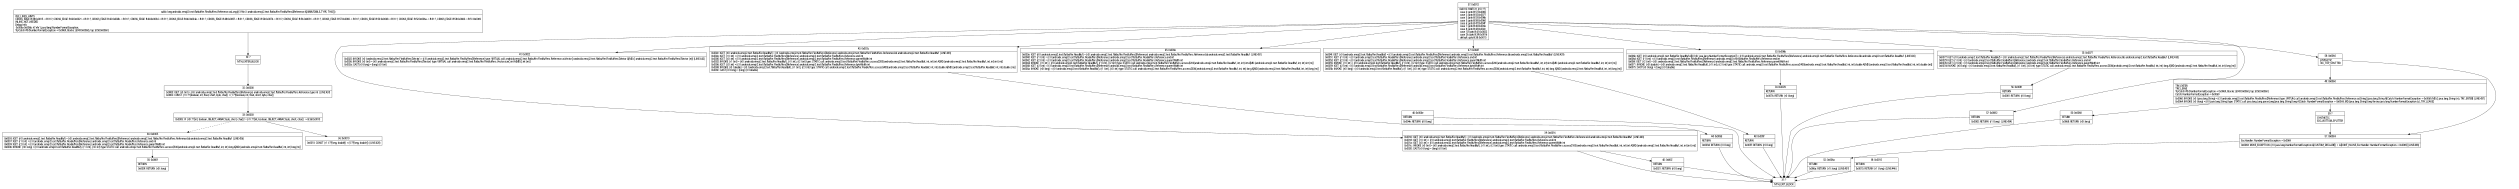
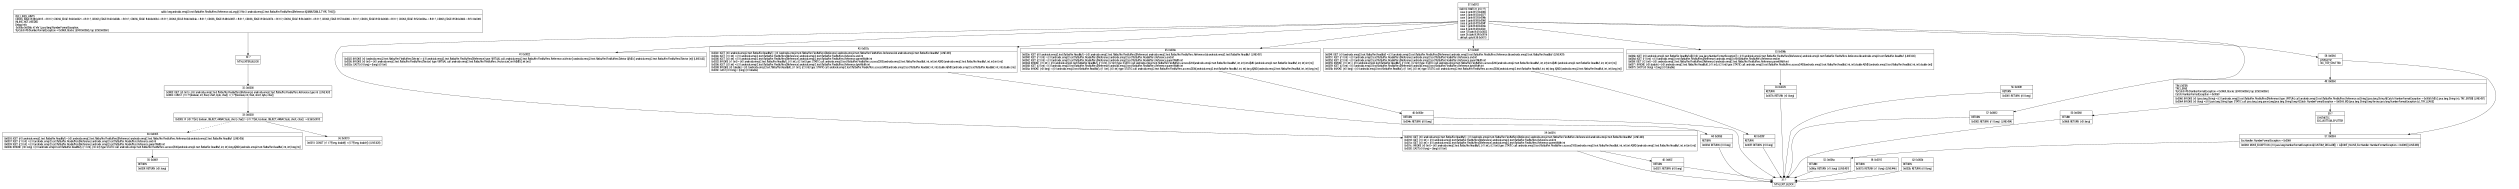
  digraph {
    fontname="Roboto Condensed"
    node [fontname="Roboto Condensed" shape=record]
    edge [fontname="Roboto Condensed"]
    n1 [label="{30\:\ ?|MTH_ENTER_BLOCK\l}"]
    n2 [label="{32\:\ 0x0000|0x0000: IGET  (r0 I:int) = (r3 I:androidx.emoji2.text.flatbuffer.FlexBuffers$Reference) androidx.emoji2.text.flatbuffer.FlexBuffers.Reference.type int  (LINE:424)\l0x0002: CONST  (r1 I:??[boolean, int, float, short, byte, char]) = (1 ??[boolean, int, float, short, byte, char]) \l}"]
    n3 [label="{33\:\ 0x0003|0x0003: IF  (r0 I:??[int, boolean, OBJECT, ARRAY, byte, short, char]) != (r1 I:??[int, boolean, OBJECT, ARRAY, byte, short, char])  \-\> B:36:0x0010 \l}"]
    n4 [label="{34\:\ 0x0005|0x0005: IGET  (r0 I:androidx.emoji2.text.flatbuffer.ReadBuf) = (r3 I:androidx.emoji2.text.flatbuffer.FlexBuffers$Reference) androidx.emoji2.text.flatbuffer.FlexBuffers.Reference.bb androidx.emoji2.text.flatbuffer.ReadBuf  (LINE:426)\l0x0007: IGET  (r1 I:int) = (r3 I:androidx.emoji2.text.flatbuffer.FlexBuffers$Reference) androidx.emoji2.text.flatbuffer.FlexBuffers.Reference.end int \l0x0009: IGET  (r2 I:int) = (r3 I:androidx.emoji2.text.flatbuffer.FlexBuffers$Reference) androidx.emoji2.text.flatbuffer.FlexBuffers.Reference.parentWidth int \l0x000b: INVOKE  (r0 I:long) = (r0 I:androidx.emoji2.text.flatbuffer.ReadBuf), (r1 I:int), (r2 I:int) type: STATIC call: androidx.emoji2.text.flatbuffer.FlexBuffers.access$500(androidx.emoji2.text.flatbuffer.ReadBuf, int, int):long A[MD:(androidx.emoji2.text.flatbuffer.ReadBuf, int, int):long (m)]\l}"]
    n5 [label="{36\:\ 0x0010|0x0010: CONST  (r1 I:??[long, double]) = (0 ??[long, double])  (LINE:428)\l}"]
    n6 [label="{35\:\ 0x000f|RETURN\l|0x000f: RETURN  (r0 I:long) \l}"]
    n7 [label="{31\:\ ?|MTH_EXIT_BLOCK\l}"]
    n8 [label="{37\:\ 0x0012|0x0012: SWITCH  (r0 I:??)\l case 0: goto B:57:0x0082\l case 2: goto B:55:0x0077\l case 3: goto B:53:0x006b\l case 5: goto B:58:0x0060\l case 6: goto B:47:0x004f\l case 7: goto B:45:0x003e\l case 8: goto B:43:0x002c\l case 10: goto B:41:0x0022\l case 26: goto B:39:0x0016\l default: goto B:38:0x0015 \l}"]
    n9 [label="{39\:\ 0x0016|0x0016: IGET  (r0 I:androidx.emoji2.text.flatbuffer.ReadBuf) = (r3 I:androidx.emoji2.text.flatbuffer.FlexBuffers$Reference) androidx.emoji2.text.flatbuffer.FlexBuffers.Reference.bb androidx.emoji2.text.flatbuffer.ReadBuf  (LINE:443)\l0x0018: IGET  (r1 I:int) = (r3 I:androidx.emoji2.text.flatbuffer.FlexBuffers$Reference) androidx.emoji2.text.flatbuffer.FlexBuffers.Reference.end int \l0x001a: IGET  (r2 I:int) = (r3 I:androidx.emoji2.text.flatbuffer.FlexBuffers$Reference) androidx.emoji2.text.flatbuffer.FlexBuffers.Reference.parentWidth int \l0x001c: INVOKE  (r0 I:int) = (r0 I:androidx.emoji2.text.flatbuffer.ReadBuf), (r1 I:int), (r2 I:int) type: STATIC call: androidx.emoji2.text.flatbuffer.FlexBuffers.access$100(androidx.emoji2.text.flatbuffer.ReadBuf, int, int):int A[MD:(androidx.emoji2.text.flatbuffer.ReadBuf, int, int):int (m)]\l0x0020: CAST (r0 I:long) = (long) (r0 I:int) \l}"]
    n10 [label="{41\:\ 0x0022|0x0022: INVOKE  (r0 I:androidx.emoji2.text.flatbuffer.FlexBuffers$Vector) = (r3 I:androidx.emoji2.text.flatbuffer.FlexBuffers$Reference) type: VIRTUAL call: androidx.emoji2.text.flatbuffer.FlexBuffers.Reference.asVector():androidx.emoji2.text.flatbuffer.FlexBuffers$Vector A[MD:():androidx.emoji2.text.flatbuffer.FlexBuffers$Vector (m)] (LINE:442)\l0x0026: INVOKE  (r0 I:int) = (r0 I:androidx.emoji2.text.flatbuffer.FlexBuffers$Vector) type: VIRTUAL call: androidx.emoji2.text.flatbuffer.FlexBuffers.Vector.size():int A[MD:():int (m)]\l0x002a: CAST (r0 I:long) = (long) (r0 I:int) \l}"]
    n11 [label="{43\:\ 0x002c|0x002c: IGET  (r0 I:androidx.emoji2.text.flatbuffer.ReadBuf) = (r3 I:androidx.emoji2.text.flatbuffer.FlexBuffers$Reference) androidx.emoji2.text.flatbuffer.FlexBuffers.Reference.bb androidx.emoji2.text.flatbuffer.ReadBuf  (LINE:433)\l0x002e: IGET  (r1 I:int) = (r3 I:androidx.emoji2.text.flatbuffer.FlexBuffers$Reference) androidx.emoji2.text.flatbuffer.FlexBuffers.Reference.end int \l0x0030: IGET  (r2 I:int) = (r3 I:androidx.emoji2.text.flatbuffer.FlexBuffers$Reference) androidx.emoji2.text.flatbuffer.FlexBuffers.Reference.parentWidth int \l0x0032: INVOKE  (r1 I:int) = (r0 I:androidx.emoji2.text.flatbuffer.ReadBuf), (r1 I:int), (r2 I:int) type: STATIC call: androidx.emoji2.text.flatbuffer.FlexBuffers.access$200(androidx.emoji2.text.flatbuffer.ReadBuf, int, int):int A[MD:(androidx.emoji2.text.flatbuffer.ReadBuf, int, int):int (m)]\l0x0036: IGET  (r2 I:int) = (r3 I:androidx.emoji2.text.flatbuffer.FlexBuffers$Reference) androidx.emoji2.text.flatbuffer.FlexBuffers.Reference.byteWidth int \l0x0038: INVOKE  (r0 I:double) = (r0 I:androidx.emoji2.text.flatbuffer.ReadBuf), (r1 I:int), (r2 I:int) type: STATIC call: androidx.emoji2.text.flatbuffer.FlexBuffers.access$400(androidx.emoji2.text.flatbuffer.ReadBuf, int, int):double A[MD:(androidx.emoji2.text.flatbuffer.ReadBuf, int, int):double (m)]\l0x003c: CAST (r0 I:long) = (long) (r0 I:double) \l}"]
    n12 [label="{45\:\ 0x003e|0x003e: IGET  (r0 I:androidx.emoji2.text.flatbuffer.ReadBuf) = (r3 I:androidx.emoji2.text.flatbuffer.FlexBuffers$Reference) androidx.emoji2.text.flatbuffer.FlexBuffers.Reference.bb androidx.emoji2.text.flatbuffer.ReadBuf  (LINE:431)\l0x0040: IGET  (r1 I:int) = (r3 I:androidx.emoji2.text.flatbuffer.FlexBuffers$Reference) androidx.emoji2.text.flatbuffer.FlexBuffers.Reference.end int \l0x0042: IGET  (r2 I:int) = (r3 I:androidx.emoji2.text.flatbuffer.FlexBuffers$Reference) androidx.emoji2.text.flatbuffer.FlexBuffers.Reference.parentWidth int \l0x0044: INVOKE  (r1 I:int) = (r0 I:androidx.emoji2.text.flatbuffer.ReadBuf), (r1 I:int), (r2 I:int) type: STATIC call: androidx.emoji2.text.flatbuffer.FlexBuffers.access$200(androidx.emoji2.text.flatbuffer.ReadBuf, int, int):int A[MD:(androidx.emoji2.text.flatbuffer.ReadBuf, int, int):int (m)]\l0x0048: IGET  (r2 I:int) = (r3 I:androidx.emoji2.text.flatbuffer.FlexBuffers$Reference) androidx.emoji2.text.flatbuffer.FlexBuffers.Reference.parentWidth int \l0x004a: INVOKE  (r0 I:long) = (r0 I:androidx.emoji2.text.flatbuffer.ReadBuf), (r1 I:int), (r2 I:int) type: STATIC call: androidx.emoji2.text.flatbuffer.FlexBuffers.access$300(androidx.emoji2.text.flatbuffer.ReadBuf, int, int):long A[MD:(androidx.emoji2.text.flatbuffer.ReadBuf, int, int):long (m)]\l}"]
    n13 [label="{47\:\ 0x004f|0x004f: IGET  (r0 I:androidx.emoji2.text.flatbuffer.ReadBuf) = (r3 I:androidx.emoji2.text.flatbuffer.FlexBuffers$Reference) androidx.emoji2.text.flatbuffer.FlexBuffers.Reference.bb androidx.emoji2.text.flatbuffer.ReadBuf  (LINE:429)\l0x0051: IGET  (r1 I:int) = (r3 I:androidx.emoji2.text.flatbuffer.FlexBuffers$Reference) androidx.emoji2.text.flatbuffer.FlexBuffers.Reference.end int \l0x0053: IGET  (r2 I:int) = (r3 I:androidx.emoji2.text.flatbuffer.FlexBuffers$Reference) androidx.emoji2.text.flatbuffer.FlexBuffers.Reference.parentWidth int \l0x0055: INVOKE  (r1 I:int) = (r0 I:androidx.emoji2.text.flatbuffer.ReadBuf), (r1 I:int), (r2 I:int) type: STATIC call: androidx.emoji2.text.flatbuffer.FlexBuffers.access$200(androidx.emoji2.text.flatbuffer.ReadBuf, int, int):int A[MD:(androidx.emoji2.text.flatbuffer.ReadBuf, int, int):int (m)]\l0x0059: IGET  (r2 I:int) = (r3 I:androidx.emoji2.text.flatbuffer.FlexBuffers$Reference) androidx.emoji2.text.flatbuffer.FlexBuffers.Reference.byteWidth int \l0x005b: INVOKE  (r0 I:long) = (r0 I:androidx.emoji2.text.flatbuffer.ReadBuf), (r1 I:int), (r2 I:int) type: STATIC call: androidx.emoji2.text.flatbuffer.FlexBuffers.access$500(androidx.emoji2.text.flatbuffer.ReadBuf, int, int):long A[MD:(androidx.emoji2.text.flatbuffer.ReadBuf, int, int):long (m)]\l}"]
    n14 [label="{53\:\ 0x006b|0x006b: IGET  (r0 I:androidx.emoji2.text.flatbuffer.ReadBuf A[D('nfe' java.lang.NumberFormatException)]) = (r3 I:androidx.emoji2.text.flatbuffer.FlexBuffers$Reference) androidx.emoji2.text.flatbuffer.FlexBuffers.Reference.bb androidx.emoji2.text.flatbuffer.ReadBuf  (LINE:432)\l0x006d: IGET  (r1 I:int) = (r3 I:androidx.emoji2.text.flatbuffer.FlexBuffers$Reference) androidx.emoji2.text.flatbuffer.FlexBuffers.Reference.end int \l0x006f: IGET  (r2 I:int) = (r3 I:androidx.emoji2.text.flatbuffer.FlexBuffers$Reference) androidx.emoji2.text.flatbuffer.FlexBuffers.Reference.parentWidth int \l0x0071: INVOKE  (r0 I:double) = (r0 I:androidx.emoji2.text.flatbuffer.ReadBuf), (r1 I:int), (r2 I:int) type: STATIC call: androidx.emoji2.text.flatbuffer.FlexBuffers.access$400(androidx.emoji2.text.flatbuffer.ReadBuf, int, int):double A[MD:(androidx.emoji2.text.flatbuffer.ReadBuf, int, int):double (m)]\l0x0075: CAST (r0 I:long) = (long) (r0 I:double) \l}"]
-   n15 [label="{55\:\ 0x0077|0x0077: IGET  (r0 I:androidx.emoji2.text.flatbuffer.ReadBuf) = (r3 I:androidx.emoji2.text.flatbuffer.FlexBuffers$Reference) androidx.emoji2.text.flatbuffer.FlexBuffers.Reference.bb androidx.emoji2.text.flatbuffer.ReadBuf  (LINE:430)\l0x0079: IGET  (r1 I:int) = (r3 I:androidx.emoji2.text.flatbuffer.FlexBuffers$Reference) androidx.emoji2.text.flatbuffer.FlexBuffers.Reference.end int \l0x007b: IGET  (r2 I:int) = (r3 I:androidx.emoji2.text.flatbuffer.FlexBuffers$Reference) androidx.emoji2.text.flatbuffer.FlexBuffers.Reference.parentWidth int \l0x007d: INVOKE  (r0 I:long) = (r0 I:androidx.emoji2.text.flatbuffer.ReadBuf), (r1 I:int), (r2 I:int) type: STATIC call: androidx.emoji2.text.flatbuffer.FlexBuffers.access$300(androidx.emoji2.text.flatbuffer.ReadBuf, int, int):long A[MD:(androidx.emoji2.text.flatbuffer.ReadBuf, int, int):long (m)]\l}"]
    n16 [label="{57\:\ 0x0082|RETURN\l|0x0082: RETURN  (r1 I:long)  (LINE:434)\l}"]
    n17 [label="{58\:\ 0x0060|SYNTHETIC\lEXC_TOP_SPLITTER\l}"]
    n18 [label="{38\:\ 0x0015|RETURN\l|0x0015: RETURN  (r1 I:long)  (LINE:446)\l}"]
    n19 [label="{40\:\ 0x0021|RETURN\l|0x0021: RETURN  (r0 I:long) \l}"]
    n20 [label="{44\:\ 0x003d|RETURN\l|0x003d: RETURN  (r0 I:long) \l}"]
    n21 [label="{46\:\ 0x004e|RETURN\l|0x004e: RETURN  (r0 I:long) \l}"]
    n22 [label="{48\:\ 0x005f|RETURN\l|0x005f: RETURN  (r0 I:long) \l}"]
    n23 [label="{54\:\ 0x0076|RETURN\l|0x0076: RETURN  (r0 I:long) \l}"]
    n24 [label="{56\:\ 0x0081|RETURN\l|0x0081: RETURN  (r0 I:long) \l}"]
    n25 [label="{49\:\ 0x0060|TRY_ENTER\lTRY_LEAVE\lTryCatch #0 \{NumberFormatException \-\> 0x0069, blocks: (B:49:0x0060), top: B:58:0x0060 \}\lCatch: NumberFormatException \-\> 0x0069\l|0x0060: INVOKE  (r0 I:java.lang.String) = (r3 I:androidx.emoji2.text.flatbuffer.FlexBuffers$Reference) type: VIRTUAL call: androidx.emoji2.text.flatbuffer.FlexBuffers.Reference.asString():java.lang.String A[Catch: NumberFormatException \-\> 0x0069, MD:():java.lang.String (m), TRY_ENTER] (LINE:437)\l0x0064: INVOKE  (r0 I:long) = (r0 I:java.lang.String) type: STATIC call: java.lang.Long.parseLong(java.lang.String):long A[Catch: NumberFormatException \-\> 0x0069, MD:(java.lang.String):long throws java.lang.NumberFormatException (c), TRY_LEAVE]\l}"]
    n26 [label="{51\:\ 0x0069|ExcHandler: NumberFormatException \-\> 0x0069\l|0x0069: MOVE_EXCEPTION  (r0 I:java.lang.NumberFormatException A[CUSTOM_DECLARE]) =  A[DONT_INLINE, ExcHandler: NumberFormatException \-\> 0x0069] (LINE:438)\l}"]
+   n27 [label="{42\:\ 0x002b|RETURN\l|0x002b: RETURN  (r0 I:long) \l}"]
    n28 [label="{50\:\ 0x0068|RETURN\l|0x0068: RETURN  (r0 I:long) \l}"]
    n29 [label="{59\:\ ?|SYNTHETIC\lEXC_BOTTOM_SPLITTER\l}"]
    n30 [label="{52\:\ 0x006a|RETURN\l|0x006a: RETURN  (r1 I:long)  (LINE:439)\l}"]
    n31 [label="{public long androidx.emoji2.text.flatbuffer.FlexBuffers.Reference.asLong((r3 'this' I:androidx.emoji2.text.flatbuffer.FlexBuffers$Reference A[IMMUTABLE_TYPE, THIS]))  | USE_LINES_HINTS\lCROSS_EDGE: B:38:0x0015 \-\> B:31:?, CROSS_EDGE: B:40:0x0021 \-\> B:31:?, CROSS_EDGE: B:42:0x002b \-\> B:31:?, CROSS_EDGE: B:44:0x003d \-\> B:31:?, CROSS_EDGE: B:46:0x004e \-\> B:31:?, CROSS_EDGE: B:48:0x005f \-\> B:31:?, CROSS_EDGE: B:54:0x0076 \-\> B:31:?, CROSS_EDGE: B:56:0x0081 \-\> B:31:?, CROSS_EDGE: B:57:0x0082 \-\> B:31:?, CROSS_EDGE: B:50:0x0068 \-\> B:31:?, CROSS_EDGE: B:52:0x006a \-\> B:31:?, CROSS_EDGE: B:58:0x0060 \-\> B:51:0x0069\lINLINE_NOT_NEEDED\lDebug Info:\l  0x006a\-0x006b: r0 'nfe' Ljava\/lang\/NumberFormatException;\lTryCatch #0 \{NumberFormatException \-\> 0x0069, blocks: (B:49:0x0060), top: B:58:0x0060 \}\l}"]
    n1 -> n2
    n2 -> n3
    n3 -> n4 [style=dashed]
    n3 -> n5
    n4 -> n6
    n8 -> n9
    n8 -> n10
    n8 -> n11
    n8 -> n12
    n8 -> n13
    n8 -> n14
-   n8 -> n15
    n8 -> n16
    n8 -> n17
    n9 -> n7
    n9 -> n19
    n11 -> n20
+   n12 -> n21
    n13 -> n22
    n14 -> n23
-   n15 -> n24
    n16 -> n7
    n17 -> n25
    n17 -> n26
    n18 -> n7
    n19 -> n7
    n20 -> n7
    n21 -> n7
    n22 -> n7
    n23 -> n7
    n24 -> n7
    n25 -> n28
    n25 -> n29
    n26 -> n30
+   n27 -> n7
    n28 -> n7
    n29 -> n26
    n30 -> n7
    n31 -> n1
  }
